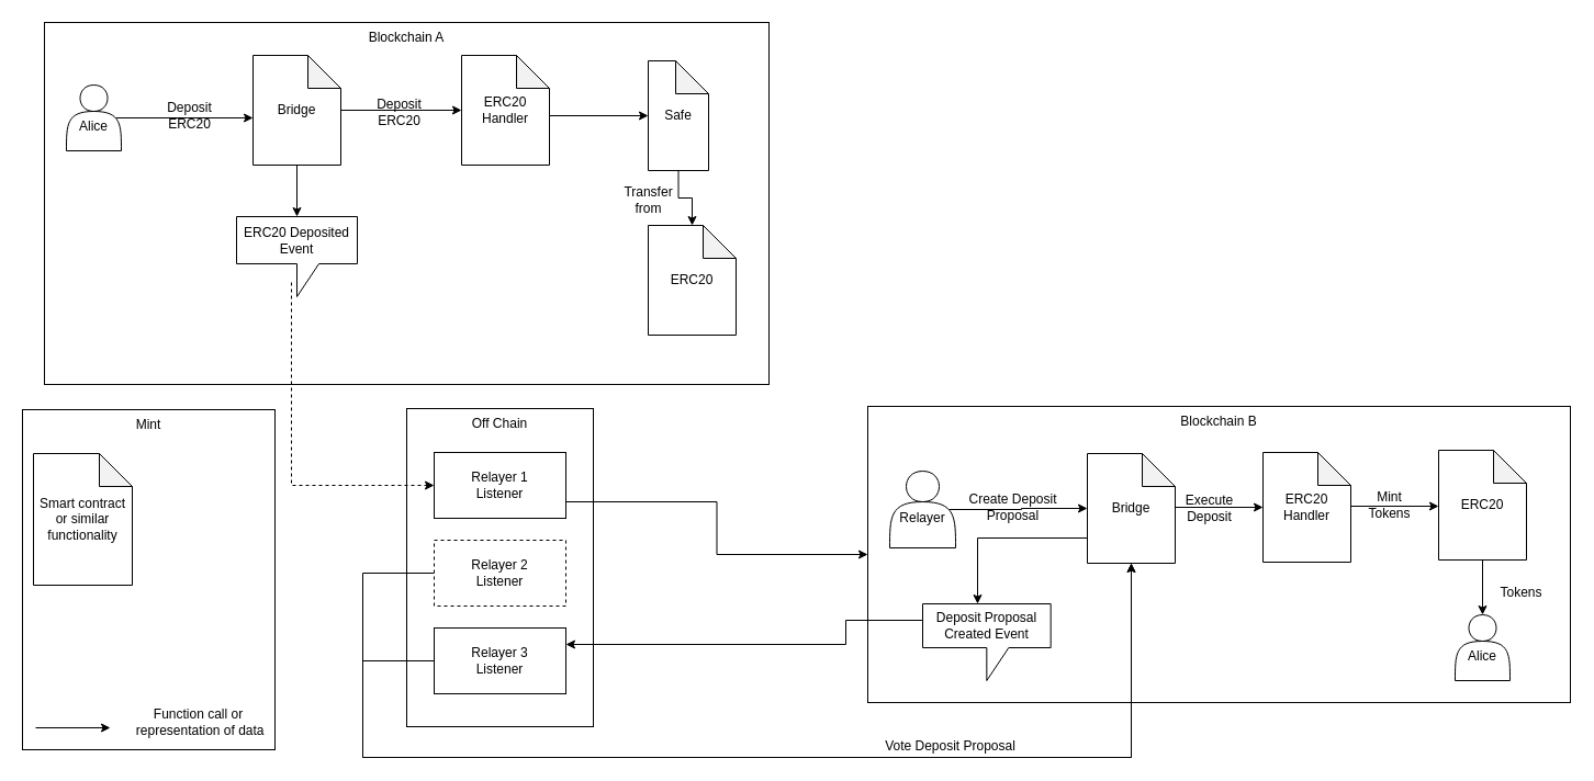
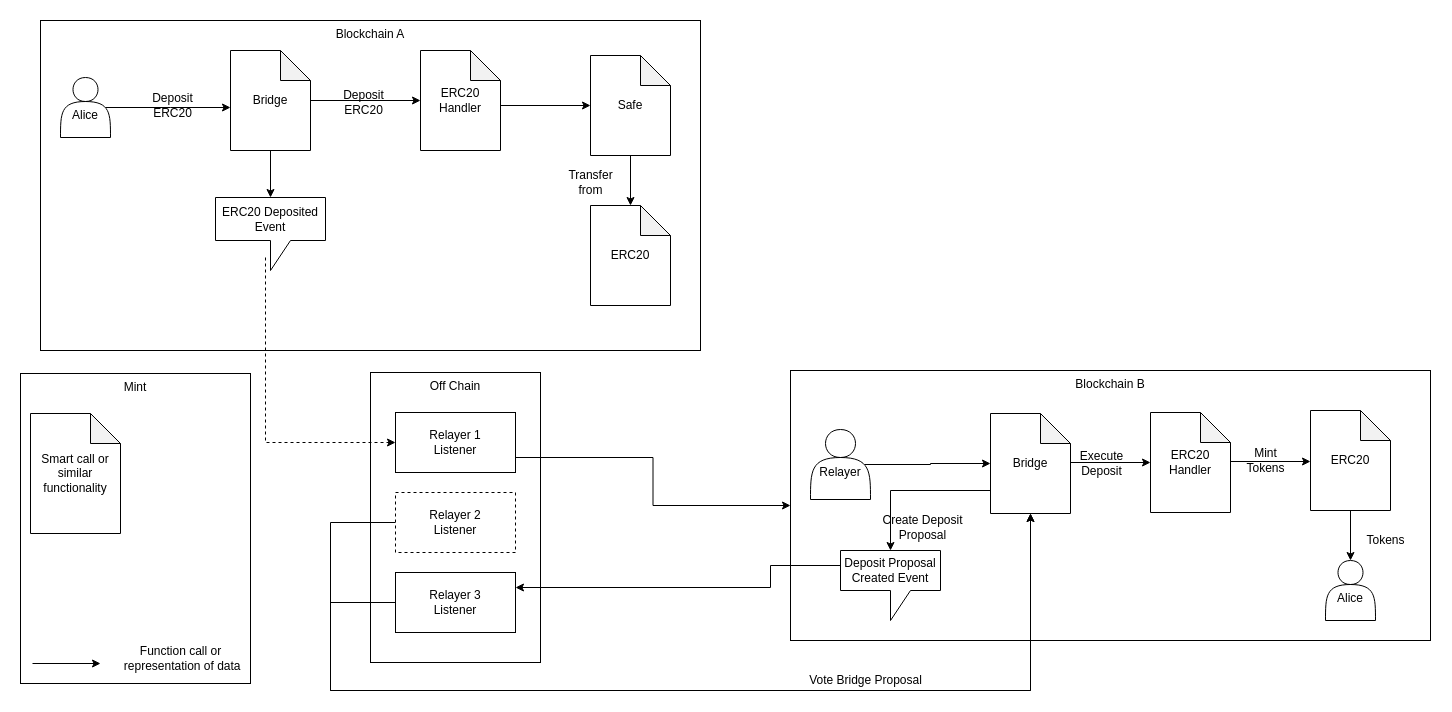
  <mxCell id="0" />
  <mxCell id="1" parent="0" />
  <mxCell id="2" value="Blockchain B" style="rounded=0;whiteSpace=wrap;html=1;verticalAlign=top;" parent="1" vertex="1"><mxGeometry x="790" y="370" width="640" height="270" as="geometry" /></mxCell>
  <mxCell id="3" value="Off Chain" style="rounded=0;whiteSpace=wrap;html=1;verticalAlign=top;" parent="1" vertex="1"><mxGeometry x="370" y="372" width="170" height="290" as="geometry" /></mxCell>
  <mxCell id="4" value="Blockchain A" style="rounded=0;whiteSpace=wrap;html=1;verticalAlign=top;" parent="1" vertex="1"><mxGeometry x="40" y="20" width="660" height="330" as="geometry" /></mxCell>
  <mxCell id="5" style="edgeStyle=orthogonalEdgeStyle;rounded=0;orthogonalLoop=1;jettySize=auto;html=1;exitX=0.9;exitY=0.5;exitDx=0;exitDy=0;exitPerimeter=0;entryX=0;entryY=0.5;entryDx=0;entryDy=0;entryPerimeter=0;" parent="1" source="6" edge="1"><mxGeometry relative="1" as="geometry"><mxPoint x="230" y="107" as="targetPoint" /></mxGeometry></mxCell>
  <mxCell id="6" value="&lt;br&gt;Alice" style="shape=actor;whiteSpace=wrap;html=1;" parent="1" vertex="1"><mxGeometry x="60" y="77" width="50" height="60" as="geometry" /></mxCell>
  <mxCell id="7" style="edgeStyle=orthogonalEdgeStyle;rounded=0;orthogonalLoop=1;jettySize=auto;html=1;exitX=0;exitY=0;exitDx=80;exitDy=65;exitPerimeter=0;" parent="1" source="8" target="39" edge="1"><mxGeometry relative="1" as="geometry"><Array as="points"><mxPoint x="310" y="100" /></Array></mxGeometry></mxCell>
  <mxCell id="8" value="Bridge" style="shape=note;whiteSpace=wrap;html=1;backgroundOutline=1;darkOpacity=0.05;" parent="1" vertex="1"><mxGeometry x="230" y="50" width="80" height="100" as="geometry" /></mxCell>
  <mxCell id="9" value="Deposit&lt;br&gt;ERC20" style="text;html=1;align=center;verticalAlign=middle;resizable=0;points=[];autosize=1;" parent="1" vertex="1"><mxGeometry x="142" y="90" width="60" height="30" as="geometry" /></mxCell>
  <mxCell id="10" style="edgeStyle=orthogonalEdgeStyle;rounded=0;orthogonalLoop=1;jettySize=auto;html=1;exitX=1;exitY=0.75;exitDx=0;exitDy=0;" parent="1" source="11" target="2" edge="1"><mxGeometry relative="1" as="geometry" /></mxCell>
  <mxCell id="11" value="Relayer 1&lt;br&gt;Listener" style="rounded=0;whiteSpace=wrap;html=1;" parent="1" vertex="1"><mxGeometry x="395" y="412" width="120" height="60" as="geometry" /></mxCell>
  <mxCell id="12" style="edgeStyle=orthogonalEdgeStyle;rounded=0;orthogonalLoop=1;jettySize=auto;html=1;exitX=0.013;exitY=0.77;exitDx=0;exitDy=0;exitPerimeter=0;" parent="1" source="14" target="25" edge="1"><mxGeometry relative="1" as="geometry"><Array as="points"><mxPoint x="890" y="490" /></Array></mxGeometry></mxCell>
  <mxCell id="13" style="edgeStyle=orthogonalEdgeStyle;rounded=0;orthogonalLoop=1;jettySize=auto;html=1;exitX=0;exitY=0;exitDx=80;exitDy=65;exitPerimeter=0;" parent="1" source="14" target="28" edge="1"><mxGeometry relative="1" as="geometry"><Array as="points"><mxPoint x="1070" y="462" /></Array></mxGeometry></mxCell>
  <mxCell id="14" value="Bridge" style="shape=note;whiteSpace=wrap;html=1;backgroundOutline=1;darkOpacity=0.05;" parent="1" vertex="1"><mxGeometry x="990" y="413" width="80" height="100" as="geometry" /></mxCell>
  <mxCell id="15" style="edgeStyle=orthogonalEdgeStyle;rounded=0;orthogonalLoop=1;jettySize=auto;html=1;exitX=0.5;exitY=1;exitDx=0;exitDy=0;exitPerimeter=0;" parent="1" source="16" target="41" edge="1"><mxGeometry relative="1" as="geometry" /></mxCell>
- <mxCell id="16" value="Safe" style="shape=note;whiteSpace=wrap;html=1;backgroundOutline=1;darkOpacity=0.05;" parent="1" vertex="1"><mxGeometry x="590" y="55" width="55" height="100" as="geometry" /></mxCell>
+ <mxCell id="16" value="Safe" style="shape=note;whiteSpace=wrap;html=1;backgroundOutline=1;darkOpacity=0.05;" parent="1" vertex="1"><mxGeometry x="590" y="55" width="80" height="100" as="geometry" /></mxCell>
  <mxCell id="17" style="edgeStyle=orthogonalEdgeStyle;rounded=0;orthogonalLoop=1;jettySize=auto;html=1;exitX=0.9;exitY=0.5;exitDx=0;exitDy=0;exitPerimeter=0;" parent="1" source="18" target="14" edge="1"><mxGeometry relative="1" as="geometry" /></mxCell>
  <mxCell id="18" value="&lt;div&gt;&lt;br&gt;&lt;/div&gt;&lt;div&gt;Relayer&lt;/div&gt;" style="shape=actor;whiteSpace=wrap;html=1;" parent="1" vertex="1"><mxGeometry x="810" y="429" width="60" height="70" as="geometry" /></mxCell>
- <mxCell id="19" value="Create Deposit&lt;br&gt;Proposal" style="text;html=1;align=center;verticalAlign=middle;resizable=0;points=[];autosize=1;" parent="1" vertex="1"><mxGeometry x="872" y="447" width="100" height="30" as="geometry" /></mxCell>
+ <mxCell id="19" value="Create Deposit&lt;br&gt;Proposal" style="text;html=1;align=center;verticalAlign=middle;resizable=0;points=[];autosize=1;" parent="1" vertex="1"><mxGeometry x="872" y="512" width="100" height="30" as="geometry" /></mxCell>
  <mxCell id="20" style="edgeStyle=orthogonalEdgeStyle;rounded=0;orthogonalLoop=1;jettySize=auto;html=1;exitX=0;exitY=0.5;exitDx=0;exitDy=0;entryX=0.5;entryY=1;entryDx=0;entryDy=0;entryPerimeter=0;" parent="1" source="21" target="14" edge="1"><mxGeometry relative="1" as="geometry"><Array as="points"><mxPoint x="330" y="522" /><mxPoint x="330" y="690" /><mxPoint x="1030" y="690" /></Array></mxGeometry></mxCell>
  <mxCell id="21" value="Relayer 2&lt;br&gt;Listener" style="rounded=0;whiteSpace=wrap;html=1;dashed=1;" parent="1" vertex="1"><mxGeometry x="395" y="492" width="120" height="60" as="geometry" /></mxCell>
  <mxCell id="22" style="edgeStyle=orthogonalEdgeStyle;rounded=0;orthogonalLoop=1;jettySize=auto;html=1;exitX=0;exitY=0.5;exitDx=0;exitDy=0;entryX=0.5;entryY=1;entryDx=0;entryDy=0;entryPerimeter=0;" parent="1" source="23" target="14" edge="1"><mxGeometry relative="1" as="geometry"><Array as="points"><mxPoint x="330" y="602" /><mxPoint x="330" y="690" /><mxPoint x="1030" y="690" /></Array></mxGeometry></mxCell>
  <mxCell id="23" value="Relayer 3&lt;br&gt;Listener" style="rounded=0;whiteSpace=wrap;html=1;" parent="1" vertex="1"><mxGeometry x="395" y="572" width="120" height="60" as="geometry" /></mxCell>
  <mxCell id="24" style="edgeStyle=orthogonalEdgeStyle;rounded=0;orthogonalLoop=1;jettySize=auto;html=1;exitX=0;exitY=0;exitDx=0;exitDy=15;exitPerimeter=0;entryX=1;entryY=0.25;entryDx=0;entryDy=0;" parent="1" source="25" target="23" edge="1"><mxGeometry relative="1" as="geometry"><Array as="points"><mxPoint x="770" y="565" /><mxPoint x="770" y="587" /></Array></mxGeometry></mxCell>
- <mxCell id="25" value="Deposit Proposal Created Event" style="shape=callout;whiteSpace=wrap;html=1;perimeter=calloutPerimeter;" parent="1" vertex="1"><mxGeometry x="840" y="550" width="116.67" height="70" as="geometry" /></mxCell>
- <mxCell id="26" value="Vote Deposit Proposal" style="text;html=1;align=center;verticalAlign=middle;resizable=0;points=[];autosize=1;" parent="1" vertex="1"><mxGeometry x="800" y="670" width="130" height="20" as="geometry" /></mxCell>
+ <mxCell id="25" value="Deposit Proposal Created Event" style="shape=callout;whiteSpace=wrap;html=1;perimeter=calloutPerimeter;" parent="1" vertex="1"><mxGeometry x="840" y="550" width="100" height="70" as="geometry" /></mxCell>
+ <mxCell id="26" value="Vote Bridge Proposal" style="text;html=1;align=center;verticalAlign=middle;resizable=0;points=[];autosize=1;" parent="1" vertex="1"><mxGeometry x="800" y="670" width="130" height="20" as="geometry" /></mxCell>
  <mxCell id="27" style="edgeStyle=orthogonalEdgeStyle;rounded=0;orthogonalLoop=1;jettySize=auto;html=1;exitX=0;exitY=0;exitDx=80;exitDy=65;exitPerimeter=0;" parent="1" source="28" target="31" edge="1"><mxGeometry relative="1" as="geometry"><Array as="points"><mxPoint x="1230" y="461" /></Array></mxGeometry></mxCell>
  <mxCell id="28" value="ERC20&lt;br&gt;Handler" style="shape=note;whiteSpace=wrap;html=1;backgroundOutline=1;darkOpacity=0.05;" parent="1" vertex="1"><mxGeometry x="1150" y="412" width="80" height="100" as="geometry" /></mxCell>
  <mxCell id="29" value="Execute&lt;br&gt;Deposit" style="text;html=1;align=center;verticalAlign=middle;resizable=0;points=[];autosize=1;" parent="1" vertex="1"><mxGeometry x="1071" y="448" width="60" height="30" as="geometry" /></mxCell>
  <mxCell id="30" style="edgeStyle=orthogonalEdgeStyle;rounded=0;orthogonalLoop=1;jettySize=auto;html=1;exitX=0.5;exitY=1;exitDx=0;exitDy=0;exitPerimeter=0;entryX=0.5;entryY=0;entryDx=0;entryDy=0;" parent="1" source="31" target="33" edge="1"><mxGeometry relative="1" as="geometry" /></mxCell>
  <mxCell id="31" value="ERC20" style="shape=note;whiteSpace=wrap;html=1;backgroundOutline=1;darkOpacity=0.05;" parent="1" vertex="1"><mxGeometry x="1310" y="410" width="80" height="100" as="geometry" /></mxCell>
  <mxCell id="32" value="Mint&lt;br&gt;Tokens" style="text;html=1;align=center;verticalAlign=middle;resizable=0;points=[];autosize=1;" parent="1" vertex="1"><mxGeometry x="1240" y="445" width="50" height="30" as="geometry" /></mxCell>
  <mxCell id="33" value="&lt;br&gt;Alice" style="shape=actor;whiteSpace=wrap;html=1;" parent="1" vertex="1"><mxGeometry x="1325" y="560" width="50" height="60" as="geometry" /></mxCell>
  <mxCell id="34" value="Tokens" style="text;html=1;align=center;verticalAlign=middle;resizable=0;points=[];autosize=1;" parent="1" vertex="1"><mxGeometry x="1360" y="530" width="50" height="20" as="geometry" /></mxCell>
  <mxCell id="35" style="edgeStyle=orthogonalEdgeStyle;rounded=0;orthogonalLoop=1;jettySize=auto;html=1;exitX=0.5;exitY=1;exitDx=0;exitDy=0;exitPerimeter=0;" parent="1" source="8" target="37" edge="1"><mxGeometry relative="1" as="geometry"><mxPoint x="270" y="307" as="sourcePoint" /></mxGeometry></mxCell>
  <mxCell id="36" style="edgeStyle=orthogonalEdgeStyle;rounded=0;orthogonalLoop=1;jettySize=auto;html=1;exitX=0;exitY=0;exitDx=50;exitDy=60;exitPerimeter=0;entryX=0;entryY=0.5;entryDx=0;entryDy=0;dashed=1;" parent="1" source="37" target="11" edge="1"><mxGeometry relative="1" as="geometry"><Array as="points"><mxPoint x="265" y="442" /></Array></mxGeometry></mxCell>
  <mxCell id="37" value="ERC20 Deposited Event" style="shape=callout;whiteSpace=wrap;html=1;perimeter=calloutPerimeter;" parent="1" vertex="1"><mxGeometry x="215" y="197" width="110" height="73" as="geometry" /></mxCell>
  <mxCell id="38" style="edgeStyle=orthogonalEdgeStyle;rounded=0;orthogonalLoop=1;jettySize=auto;html=1;exitX=0;exitY=0;exitDx=80;exitDy=65;exitPerimeter=0;" parent="1" source="39" target="16" edge="1"><mxGeometry relative="1" as="geometry"><Array as="points"><mxPoint x="500" y="105" /></Array></mxGeometry></mxCell>
  <mxCell id="39" value="ERC20&lt;br&gt;Handler" style="shape=note;whiteSpace=wrap;html=1;backgroundOutline=1;darkOpacity=0.05;" parent="1" vertex="1"><mxGeometry y="50" width="80" height="100" as="geometry" x="420" /></mxCell>
  <mxCell id="40" value="Deposit&lt;br&gt;ERC20" style="text;html=1;align=center;verticalAlign=middle;resizable=0;points=[];autosize=1;" parent="1" vertex="1"><mxGeometry x="333" y="87" width="60" height="30" as="geometry" /></mxCell>
  <mxCell id="41" value="ERC20" style="shape=note;whiteSpace=wrap;html=1;backgroundOutline=1;darkOpacity=0.05;" parent="1" vertex="1"><mxGeometry x="590" y="205" width="80" height="100" as="geometry" /></mxCell>
  <mxCell id="42" value="Transfer&lt;br&gt;from" style="text;html=1;align=center;verticalAlign=middle;resizable=0;points=[];autosize=1;" parent="1" vertex="1"><mxGeometry x="560" y="167" width="60" height="30" as="geometry" /></mxCell>
  <mxCell id="43" value="" style="group" parent="1" vertex="1" connectable="0"><mxGeometry x="20" y="373" width="230" height="310" as="geometry" /></mxCell>
  <mxCell id="44" value="Mint" style="rounded=0;whiteSpace=wrap;html=1;verticalAlign=top;" parent="43" vertex="1"><mxGeometry width="230" height="310" as="geometry" /></mxCell>
- <mxCell id="45" value="Smart contract or similar functionality" style="shape=note;whiteSpace=wrap;html=1;backgroundOutline=1;darkOpacity=0.05;" parent="43" vertex="1"><mxGeometry x="10" y="40" width="90" height="120" as="geometry" /></mxCell>
+ <mxCell id="45" value="Smart call or similar functionality" style="shape=note;whiteSpace=wrap;html=1;backgroundOutline=1;darkOpacity=0.05;" parent="43" vertex="1"><mxGeometry x="10" y="40" width="90" height="120" as="geometry" /></mxCell>
  <mxCell id="46" value="" style="endArrow=classic;html=1;" parent="43" edge="1"><mxGeometry width="50" height="50" relative="1" as="geometry"><mxPoint x="12" y="290" as="sourcePoint" /><mxPoint x="80" y="290" as="targetPoint" /></mxGeometry></mxCell>
  <mxCell id="47" value="Function call or&lt;br&gt;&amp;nbsp;representation of data" style="text;html=1;align=center;verticalAlign=middle;resizable=0;points=[];autosize=1;" parent="43" vertex="1"><mxGeometry x="90" y="270" width="140" height="30" as="geometry" /></mxCell>
